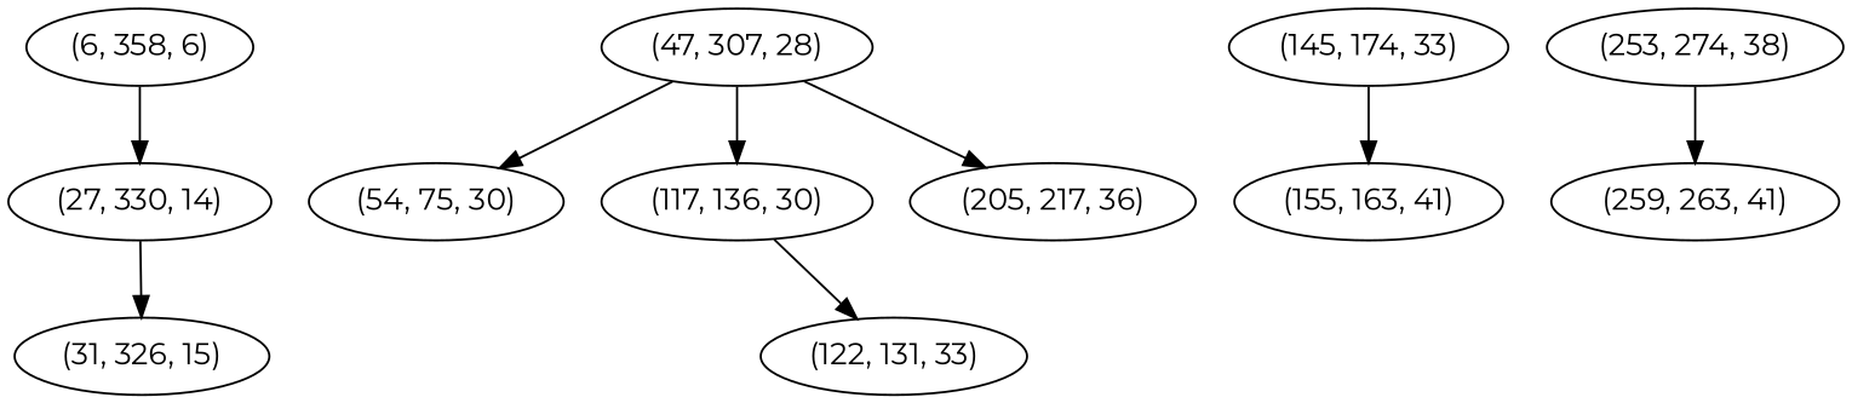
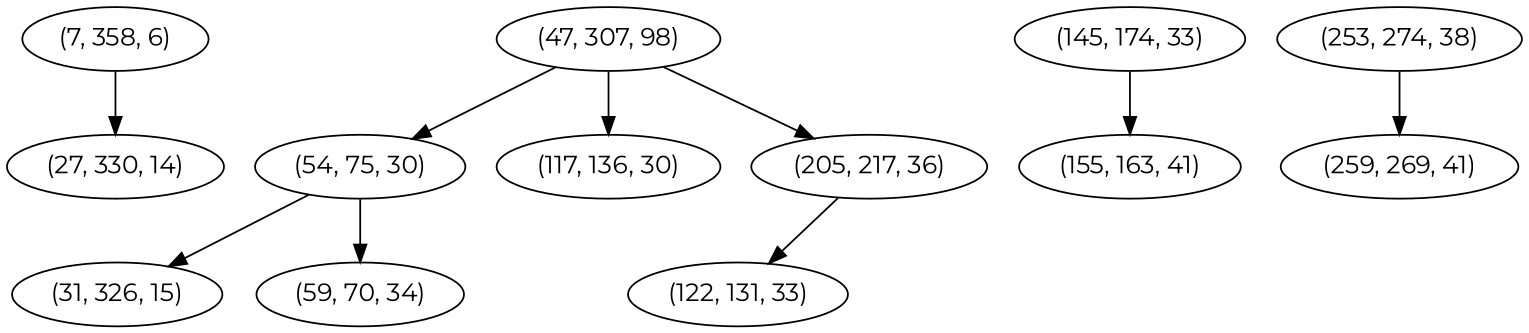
  digraph {
    fontname=Montserrat
    node [fontname=Montserrat]
    edge [fontname=Montserrat]
-   "(6, 358, 6)"
+   "(6, 358, 6)" [label="(7, 358, 6)"]
    "(27, 330, 14)"
    "(31, 326, 15)"
-   "(47, 307, 28)"
+   "(47, 307, 28)" [label="(47, 307, 98)"]
    "(54, 75, 30)"
    "(117, 136, 30)"
    "(205, 217, 36)"
+   "(59, 70, 34)"
    "(122, 131, 33)"
    "(145, 174, 33)"
    "(155, 163, 41)"
    "(253, 274, 38)"
-   "(259, 269, 41)" [label="(259, 263, 41)"]
+   "(259, 269, 41)"
    "(6, 358, 6)" -> "(27, 330, 14)"
-   "(27, 330, 14)" -> "(31, 326, 15)"
+   "(54, 75, 30)" -> "(31, 326, 15)"
    "(47, 307, 28)" -> "(54, 75, 30)"
    "(47, 307, 28)" -> "(117, 136, 30)"
    "(47, 307, 28)" -> "(205, 217, 36)"
-   "(117, 136, 30)" -> "(122, 131, 33)"
+   "(54, 75, 30)" -> "(59, 70, 34)"
+   "(205, 217, 36)" -> "(122, 131, 33)"
    "(145, 174, 33)" -> "(155, 163, 41)"
    "(253, 274, 38)" -> "(259, 269, 41)"
  }
